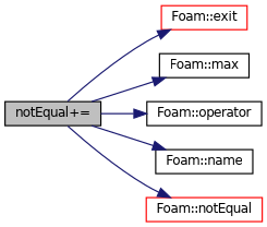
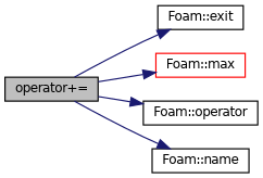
  digraph {
    rankdir=LR
    node [color=black fontname=Helvetica fontsize=10 shape=record]
    edge [color=midnightblue fontname=Helvetica fontsize=10 labelfontname=Helvetica labelfontsize=10 style=solid]
-   n1 [fillcolor=grey75 fontcolor=black height=0.2 label="notEqual+=" style=filled width=0.4]
-   n2 [color=red height=0.2 label="Foam::exit" width=0.4]
-   n3 [height=0.2 label="Foam::max" width=0.4]
+   n1 [fillcolor=grey75 fontcolor=black height=0.2 label="operator+=" style=filled width=0.4]
+   n2 [height=0.2 label="Foam::exit" width=0.4]
+   n3 [color=red height=0.2 label="Foam::max" width=0.4]
    n4 [height=0.2 label="Foam::operator" width=0.4]
    n5 [height=0.2 label="Foam::name" width=0.4]
-   n6 [color=red height=0.2 label="Foam::notEqual" width=0.4]
    n1 -> n2
    n1 -> n3
    n1 -> n4
    n1 -> n5
-   n1 -> n6
  }
